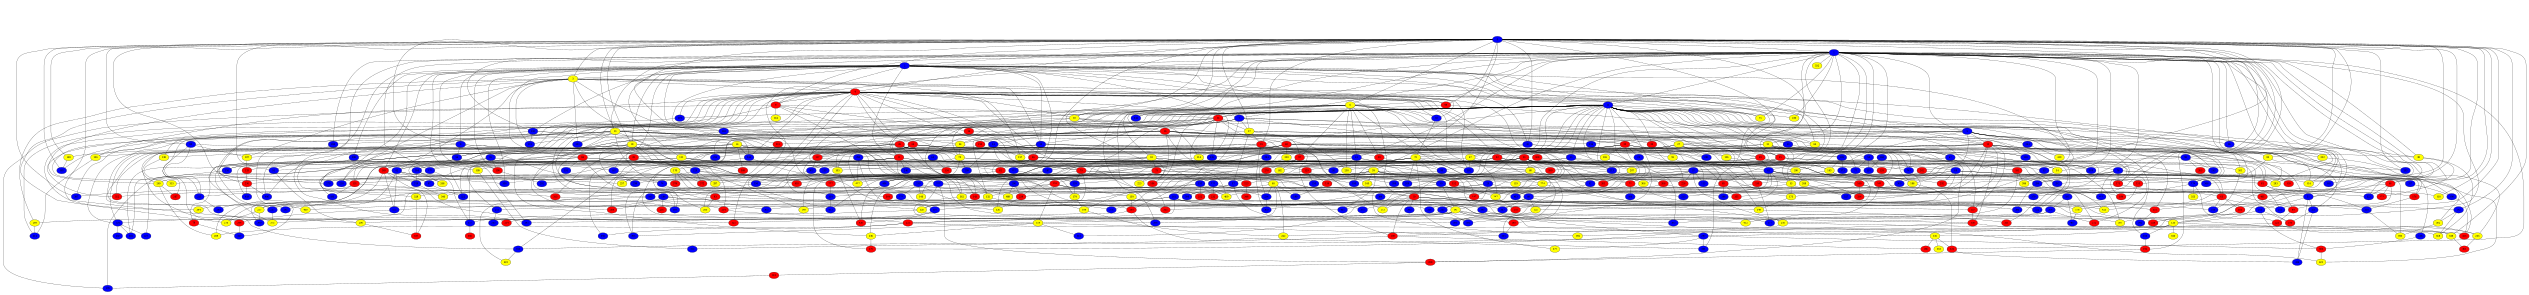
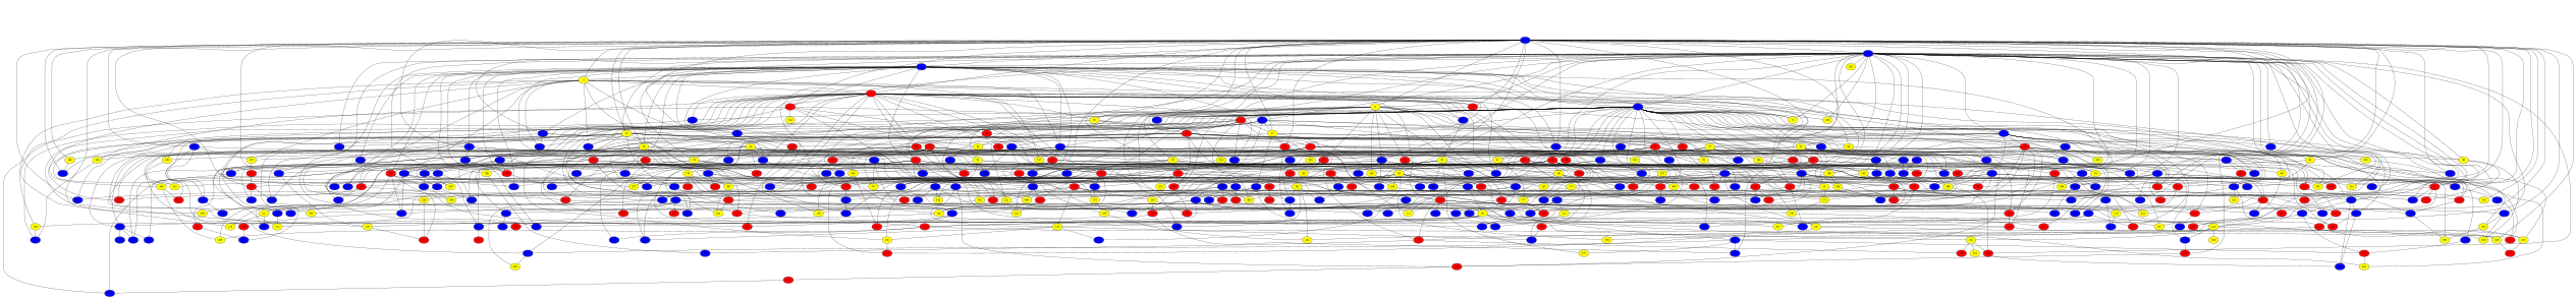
  graph {
    fontname="Noto Serif"
    node [fillcolor=blue fontname="Noto Serif" style=filled]
    edge [fontname="Noto Serif"]
    0
    1
    2
    3 [fillcolor=yellow]
    4 [fillcolor=red]
    6 [fillcolor=yellow]
    8
    9 [fillcolor=red]
    10 [fillcolor=yellow]
    13 [fillcolor=yellow]
    17 [fillcolor=yellow]
    18 [fillcolor=yellow]
    19 [fillcolor=red]
    30
    35 [fillcolor=red]
    51
    58 [fillcolor=red]
    66 [fillcolor=red]
    76
    82
    83 [fillcolor=yellow]
    87
    89 [fillcolor=red]
    91
    98
    99 [fillcolor=red]
    104 [fillcolor=red]
    111 [fillcolor=yellow]
    120 [fillcolor=yellow]
    122
    142
    148 [fillcolor=yellow]
    159
    175 [fillcolor=red]
    192 [fillcolor=red]
    200 [fillcolor=yellow]
    203
    207 [fillcolor=yellow]
    262 [fillcolor=red]
    310 [fillcolor=yellow]
    338 [fillcolor=yellow]
    346
    385
    387
    5
    7
    11
    21 [fillcolor=red]
    27 [fillcolor=yellow]
    31 [fillcolor=yellow]
    32 [fillcolor=yellow]
    38 [fillcolor=yellow]
    39 [fillcolor=yellow]
    41
    45 [fillcolor=yellow]
    47 [fillcolor=yellow]
    54 [fillcolor=yellow]
    61
    70 [fillcolor=yellow]
    75 [fillcolor=yellow]
    85 [fillcolor=red]
    86
    109
    110
    162
    172
    188 [fillcolor=yellow]
    208 [fillcolor=yellow]
    230 [fillcolor=yellow]
    284
    285
    295
    296
    300
    314 [fillcolor=yellow]
    323
    324 [fillcolor=red]
    325 [fillcolor=red]
    329 [fillcolor=red]
    332 [fillcolor=yellow]
    359 [fillcolor=red]
    365
    379
    412 [fillcolor=yellow]
    423 [fillcolor=yellow]
    15
    33
    37
    53
    55
    64 [fillcolor=yellow]
    74
    84 [fillcolor=red]
    102
    149 [fillcolor=red]
    179 [fillcolor=yellow]
    190 [fillcolor=red]
    277 [fillcolor=red]
    288
    301
    309 [fillcolor=yellow]
    340 [fillcolor=yellow]
    356
    406
    42
    94 [fillcolor=yellow]
    107 [fillcolor=yellow]
    131
    145
    157 [fillcolor=yellow]
    201
    218
    240 [fillcolor=yellow]
    276 [fillcolor=yellow]
    289 [fillcolor=yellow]
    12 [fillcolor=red]
    24
    34 [fillcolor=red]
    44 [fillcolor=yellow]
    46 [fillcolor=red]
    52 [fillcolor=red]
    60 [fillcolor=red]
    68 [fillcolor=yellow]
    79 [fillcolor=red]
    95
    136 [fillcolor=yellow]
    138 [fillcolor=yellow]
    174
    186
    194
    219
    235
    236 [fillcolor=yellow]
    247 [fillcolor=yellow]
    260 [fillcolor=yellow]
    279
    315 [fillcolor=yellow]
    331 [fillcolor=red]
    384 [fillcolor=yellow]
    413
    14 [fillcolor=red]
    29
    49 [fillcolor=red]
    62 [fillcolor=red]
    65
    77
    97 [fillcolor=red]
    114 [fillcolor=yellow]
    167
    258 [fillcolor=yellow]
    303 [fillcolor=red]
    344
    56
    245
    281
    298
    16 [fillcolor=red]
    143 [fillcolor=red]
    144 [fillcolor=yellow]
    352 [fillcolor=red]
    378
    22 [fillcolor=red]
    36 [fillcolor=red]
    67
    132 [fillcolor=yellow]
    400 [fillcolor=yellow]
    198 [fillcolor=yellow]
    20 [fillcolor=red]
    26 [fillcolor=red]
    127
    173 [fillcolor=yellow]
    195
    214 [fillcolor=red]
    287 [fillcolor=yellow]
    137 [fillcolor=red]
    57
    224
    249 [fillcolor=yellow]
    254 [fillcolor=red]
    408 [fillcolor=yellow]
    23 [fillcolor=red]
    126 [fillcolor=yellow]
    151 [fillcolor=red]
    273 [fillcolor=yellow]
    360
    139 [fillcolor=yellow]
    163 [fillcolor=yellow]
    421 [fillcolor=yellow]
    92
    404
    255
    370 [fillcolor=red]
    321
    253
    416
    80
    171 [fillcolor=red]
    405 [fillcolor=red]
    292 [fillcolor=red]
    158
    411
    354
    209
    215
    282
    322
    225 [fillcolor=red]
    243
    265 [fillcolor=red]
    241
    116
    368 [fillcolor=red]
    166
    297
    415 [fillcolor=red]
    135 [fillcolor=yellow]
    350 [fillcolor=yellow]
    382 [fillcolor=yellow]
    318 [fillcolor=yellow]
    409 [fillcolor=yellow]
    228 [fillcolor=red]
    337 [fillcolor=red]
    261 [fillcolor=red]
    266 [fillcolor=red]
    361 [fillcolor=red]
    40 [fillcolor=red]
    153 [fillcolor=red]
    180 [fillcolor=red]
    196
    213
    222 [fillcolor=yellow]
    231 [fillcolor=red]
    264
    211
    229
    43
    101 [fillcolor=yellow]
    112
    113
    117 [fillcolor=red]
    118
    128 [fillcolor=red]
    150 [fillcolor=red]
    274 [fillcolor=yellow]
    339
    397 [fillcolor=yellow]
    403
    410 [fillcolor=red]
    369
    133 [fillcolor=red]
    227
    246
    371
    63 [fillcolor=red]
    72 [fillcolor=yellow]
    399
    169
    123 [fillcolor=red]
    181 [fillcolor=red]
    220 [fillcolor=yellow]
    283 [fillcolor=yellow]
    48 [fillcolor=yellow]
    73 [fillcolor=red]
    146 [fillcolor=yellow]
    272 [fillcolor=red]
    290
    160 [fillcolor=yellow]
    193
    210 [fillcolor=yellow]
    90
    152 [fillcolor=red]
    156 [fillcolor=red]
    280 [fillcolor=red]
    401
    100
    88
    221 [fillcolor=red]
    238 [fillcolor=red]
    291
    69
    134 [fillcolor=red]
    386 [fillcolor=yellow]
    334 [fillcolor=red]
    205
    141 [fillcolor=red]
    93 [fillcolor=red]
    317
    341
    299
    197
    390
    252 [fillcolor=red]
    388
    355 [fillcolor=red]
    373
    206
    259
    313 [fillcolor=red]
    357
    268 [fillcolor=yellow]
    367
    375 [fillcolor=yellow]
    380
    347
    327
    78 [fillcolor=red]
    108 [fillcolor=red]
    226 [fillcolor=red]
    71 [fillcolor=red]
    140 [fillcolor=red]
    115
    306 [fillcolor=yellow]
    393 [fillcolor=yellow]
    176 [fillcolor=red]
    125 [fillcolor=yellow]
    257 [fillcolor=yellow]
    182 [fillcolor=yellow]
    396
    191
    363
    155
    349 [fillcolor=yellow]
    269 [fillcolor=yellow]
    319
    202
    328 [fillcolor=yellow]
    312
    217 [fillcolor=yellow]
    164
    293
    362 [fillcolor=yellow]
    391
    418
    267 [fillcolor=red]
    414
    50
    96 [fillcolor=yellow]
    184 [fillcolor=red]
    270 [fillcolor=red]
    59 [fillcolor=yellow]
    237
    251
    165 [fillcolor=yellow]
    124 [fillcolor=red]
    239 [fillcolor=red]
    244 [fillcolor=red]
    305
    392
    105 [fillcolor=yellow]
    170 [fillcolor=yellow]
    307
    343
    248 [fillcolor=yellow]
    353 [fillcolor=yellow]
    308 [fillcolor=red]
    216 [fillcolor=red]
    233 [fillcolor=yellow]
    330 [fillcolor=red]
    275 [fillcolor=red]
    342
    25
    81 [fillcolor=red]
    161
    232 [fillcolor=red]
    294
    326 [fillcolor=yellow]
    302
    383
    178 [fillcolor=yellow]
    419 [fillcolor=yellow]
    130
    394 [fillcolor=yellow]
    129 [fillcolor=red]
    278 [fillcolor=red]
    187
    147 [fillcolor=red]
    242 [fillcolor=yellow]
    256 [fillcolor=red]
    372 [fillcolor=red]
    199 [fillcolor=red]
    212 [fillcolor=red]
    223 [fillcolor=yellow]
    398
    320 [fillcolor=yellow]
    376
    316
    119 [fillcolor=yellow]
    336
    351 [fillcolor=red]
    177
    364 [fillcolor=red]
    154 [fillcolor=yellow]
    28 [fillcolor=red]
    121
    183
    358
    271
    381
    402
    377 [fillcolor=yellow]
    304 [fillcolor=red]
    345
    106
    420 [fillcolor=red]
    263
    103 [fillcolor=red]
    234
    348 [fillcolor=red]
    189
    335
    395
    185
    286 [fillcolor=red]
    389
    422 [fillcolor=yellow]
    250
    417 [fillcolor=yellow]
    311 [fillcolor=red]
    374 [fillcolor=red]
    407
    333 [fillcolor=yellow]
    366 [fillcolor=red]
    204
    168
    0 -- 1
    0 -- 2
    0 -- 3
    0 -- 4
    0 -- 6
    0 -- 8
    0 -- 9
    0 -- 10
    0 -- 13
    0 -- 17
    0 -- 18
    0 -- 19
    0 -- 30
    0 -- 35
    0 -- 51
    0 -- 58
    0 -- 66
    0 -- 76
    0 -- 82
    0 -- 83
    0 -- 87
    0 -- 89
    0 -- 91
    0 -- 98
    0 -- 99
    0 -- 104
    0 -- 111
    0 -- 120
    0 -- 122
    0 -- 142
    0 -- 148
    0 -- 159
    0 -- 175
    0 -- 192
    0 -- 200
    0 -- 203
    0 -- 207
    0 -- 262
    0 -- 310
    0 -- 338
    0 -- 346
    0 -- 385
    0 -- 387
    1 -- 2
    1 -- 6
    1 -- 10
    1 -- 13
    1 -- 66
    1 -- 83
    1 -- 203
    1 -- 5
    1 -- 7
    1 -- 11
    1 -- 21
    1 -- 27
    1 -- 31
    1 -- 32
    1 -- 38
    1 -- 39
    1 -- 41
    1 -- 45
    1 -- 47
    1 -- 54
    1 -- 61
    1 -- 70
    1 -- 75
    1 -- 85
    1 -- 86
    1 -- 109
    1 -- 110
    1 -- 162
    1 -- 172
    1 -- 188
    1 -- 208
    1 -- 230
    1 -- 284
    1 -- 285
    1 -- 295
    1 -- 296
    1 -- 300
    1 -- 314
    1 -- 323
    1 -- 324
    1 -- 325
    1 -- 329
    1 -- 332
    1 -- 359
    1 -- 365
    1 -- 379
    1 -- 412
    1 -- 423
    2 -- 3
    2 -- 8
    2 -- 9
    2 -- 18
    2 -- 30
    2 -- 35
    2 -- 5
    2 -- 7
    2 -- 11
    2 -- 21
    2 -- 110
    2 -- 162
    2 -- 295
    2 -- 15
    2 -- 33
    2 -- 37
    2 -- 53
    2 -- 55
    2 -- 64
    2 -- 74
    2 -- 84
    2 -- 102
    2 -- 149
    2 -- 179
    2 -- 190
    2 -- 277
    2 -- 288
    2 -- 301
    2 -- 309
    2 -- 340
    2 -- 356
    2 -- 406
    3 -- 4
    3 -- 99
    3 -- 314
    3 -- 15
    3 -- 42
    3 -- 94
    3 -- 107
    3 -- 131
    3 -- 145
    3 -- 157
    3 -- 201
    3 -- 218
    3 -- 240
    3 -- 276
    3 -- 289
    4 -- 9
    4 -- 10
    4 -- 13
    4 -- 99
    4 -- 32
    4 -- 75
    4 -- 110
    4 -- 33
    4 -- 149
    4 -- 145
    4 -- 12
    4 -- 24
    4 -- 34
    4 -- 44
    4 -- 46
    4 -- 52
    4 -- 60
    4 -- 68
    4 -- 79
    4 -- 95
    4 -- 136
    4 -- 138
    4 -- 174
    4 -- 186
    4 -- 194
    4 -- 219
    4 -- 235
    4 -- 236
    4 -- 247
    4 -- 260
    4 -- 279
    4 -- 315
    4 -- 331
    4 -- 384
    4 -- 413
    6 -- 51
    6 -- 58
    6 -- 21
    6 -- 41
    6 -- 33
    6 -- 102
    6 -- 14
    6 -- 29
    6 -- 49
    6 -- 62
    6 -- 65
    6 -- 77
    6 -- 97
    6 -- 114
    6 -- 167
    6 -- 258
    6 -- 303
    6 -- 344
    8 -- 49
    8 -- 56
    8 -- 245
    8 -- 281
    8 -- 298
    9 -- 70
    9 -- 14
    9 -- 16
    9 -- 143
    9 -- 144
    9 -- 352
    9 -- 378
    10 -- 22
    10 -- 36
    10 -- 67
    10 -- 132
    10 -- 400
    13 -- 91
    13 -- 122
    13 -- 387
    13 -- 285
    13 -- 131
    13 -- 201
    13 -- 198
    13 -- 20
    13 -- 26
    13 -- 127
    13 -- 173
    13 -- 195
    13 -- 214
    13 -- 287
    17 -- 19
    17 -- 27
    17 -- 97
    17 -- 56
    17 -- 137
    17 -- 57
    18 -- 98
    18 -- 85
    18 -- 74
    18 -- 84
    18 -- 288
    18 -- 240
    18 -- 56
    18 -- 224
    18 -- 249
    18 -- 254
    18 -- 408
    19 -- 32
    19 -- 149
    19 -- 23
    19 -- 126
    19 -- 151
    19 -- 273
    19 -- 360
    30 -- 47
    30 -- 139
    30 -- 163
    30 -- 421
    35 -- 260
    35 -- 163
    35 -- 92
    35 -- 404
    35 -- 255
    35 -- 370
    51 -- 321
    51 -- 253
    51 -- 416
    58 -- 80
    66 -- 323
    66 -- 255
    66 -- 171
    66 -- 405
    76 -- 175
    76 -- 284
    76 -- 365
    76 -- 127
    76 -- 292
    76 -- 158
    76 -- 411
    82 -- 107
    82 -- 354
    82 -- 209
    82 -- 215
-   83 -- 314
+   83 -- 208
    83 -- 282
    87 -- 322
    89 -- 225
    91 -- 200
    98 -- 203
    98 -- 258
    98 -- 243
    98 -- 265
    99 -- 344
    99 -- 241
    111 -- 208
    111 -- 284
    111 -- 322
    111 -- 116
    111 -- 368
    120 -- 166
    120 -- 297
    120 -- 415
    120 -- 135
    120 -- 350
    142 -- 382
    142 -- 318
    148 -- 385
    159 -- 179
    175 -- 310
    175 -- 409
    192 -- 228
    200 -- 337
    207 -- 261
    262 -- 282
    262 -- 266
    338 -- 361
    5 -- 175
    5 -- 86
    5 -- 12
    5 -- 22
    5 -- 382
    5 -- 40
    5 -- 153
    5 -- 180
    5 -- 196
    5 -- 213
    5 -- 222
    5 -- 231
    5 -- 264
    7 -- 17
    7 -- 109
    7 -- 15
    7 -- 22
    7 -- 198
    7 -- 92
    7 -- 211
    7 -- 229
    11 -- 19
    11 -- 35
    11 -- 111
    11 -- 31
    11 -- 38
    11 -- 75
    11 -- 162
    11 -- 230
    11 -- 37
    11 -- 55
    11 -- 64
    11 -- 201
    11 -- 12
    11 -- 24
    11 -- 44
    11 -- 52
    11 -- 60
    11 -- 136
    11 -- 174
    11 -- 219
    11 -- 14
    11 -- 132
    11 -- 20
    11 -- 23
    11 -- 243
    11 -- 241
    11 -- 166
    11 -- 337
    11 -- 261
    11 -- 43
    11 -- 101
    11 -- 112
    11 -- 113
    11 -- 117
    11 -- 118
    11 -- 128
    11 -- 150
    11 -- 274
    11 -- 339
    11 -- 397
    11 -- 403
    11 -- 410
    21 -- 53
    21 -- 42
    21 -- 143
    21 -- 297
    21 -- 369
    21 -- 133
    21 -- 227
    21 -- 246
    21 -- 371
    27 -- 52
    27 -- 281
    27 -- 126
    27 -- 118
    27 -- 150
    27 -- 63
    27 -- 72
    27 -- 399
    31 -- 45
    31 -- 49
    31 -- 360
    31 -- 169
    31 -- 123
    31 -- 181
    31 -- 220
    31 -- 283
    32 -- 39
    32 -- 249
    32 -- 48
    32 -- 73
    32 -- 146
    32 -- 272
    32 -- 290
    38 -- 171
    38 -- 318
    39 -- 277
    39 -- 174
    39 -- 57
    39 -- 160
    39 -- 193
    39 -- 210
    39 -- 90
    39 -- 152
    39 -- 156
    39 -- 280
    39 -- 401
    41 -- 128
    41 -- 100
    41 -- 88
    41 -- 221
    41 -- 238
    41 -- 291
    45 -- 173
    45 -- 63
    45 -- 238
    47 -- 102
    47 -- 247
    47 -- 69
    47 -- 134
    54 -- 386
    61 -- 273
    61 -- 283
    61 -- 334
    61 -- 205
    61 -- 141
    61 -- 93
    61 -- 317
    61 -- 341
    70 -- 194
    70 -- 77
    70 -- 299
    70 -- 197
    70 -- 390
    85 -- 272
    85 -- 252
    85 -- 388
    85 -- 355
    86 -- 283
    109 -- 163
    109 -- 373
    110 -- 385
    110 -- 131
    110 -- 215
    110 -- 206
    110 -- 259
    162 -- 281
    162 -- 231
    162 -- 313
    172 -- 357
    188 -- 324
    188 -- 388
    208 -- 268
    208 -- 367
    208 -- 375
    284 -- 303
    284 -- 411
    284 -- 380
    285 -- 347
    300 -- 327
    324 -- 416
    15 -- 66
    15 -- 157
    15 -- 46
    15 -- 68
    15 -- 138
    15 -- 117
    15 -- 78
    15 -- 108
    33 -- 72
    37 -- 45
    37 -- 404
    37 -- 48
    37 -- 210
    37 -- 226
    37 -- 71
    37 -- 140
    37 -- 115
    37 -- 306
    37 -- 393
    53 -- 176
    53 -- 125
    55 -- 113
    55 -- 141
    55 -- 115
    55 -- 257
    55 -- 182
    64 -- 97
    64 -- 67
    64 -- 222
    74 -- 93
    84 -- 91
    84 -- 116
    84 -- 134
    84 -- 396
    84 -- 191
    84 -- 363
    149 -- 325
    149 -- 155
    149 -- 349
    149 -- 269
    149 -- 319
    179 -- 198
    190 -- 202
    277 -- 339
    288 -- 328
    309 -- 312
    42 -- 87
    42 -- 356
    42 -- 403
    42 -- 155
    42 -- 217
    94 -- 148
    94 -- 145
    94 -- 136
    94 -- 368
    94 -- 182
    94 -- 164
    94 -- 293
    94 -- 362
    107 -- 133
    145 -- 391
    145 -- 418
    240 -- 269
    240 -- 267
    289 -- 414
    12 -- 98
    12 -- 38
    12 -- 235
    12 -- 114
    12 -- 137
    12 -- 321
    12 -- 211
    12 -- 169
    12 -- 334
    12 -- 50
    12 -- 96
    12 -- 184
    12 -- 270
    24 -- 157
    24 -- 79
    24 -- 95
    24 -- 160
    24 -- 193
    24 -- 299
    24 -- 59
    24 -- 237
    24 -- 251
    34 -- 188
    34 -- 107
    34 -- 140
    34 -- 165
    34 -- 124
    34 -- 239
    34 -- 244
    34 -- 305
    34 -- 392
    44 -- 70
    44 -- 180
    44 -- 105
    46 -- 172
    46 -- 322
    46 -- 112
    46 -- 291
    46 -- 71
    46 -- 184
    46 -- 170
    52 -- 76
    52 -- 54
    52 -- 309
    52 -- 112
    52 -- 73
    52 -- 88
    52 -- 226
    60 -- 142
    60 -- 137
    60 -- 273
    60 -- 401
    60 -- 380
    60 -- 96
    60 -- 239
    60 -- 307
    60 -- 343
    68 -- 104
    68 -- 346
    68 -- 92
    68 -- 90
    68 -- 268
    68 -- 306
    79 -- 159
    79 -- 298
    79 -- 254
    79 -- 123
    79 -- 90
    95 -- 190
    95 -- 218
    95 -- 167
    95 -- 375
    95 -- 248
    136 -- 414
    138 -- 267
    174 -- 225
    174 -- 184
    174 -- 353
    186 -- 205
    186 -- 237
    186 -- 308
    186 -- 216
    186 -- 233
    194 -- 387
    194 -- 330
    219 -- 414
    236 -- 275
    247 -- 270
    331 -- 342
    14 -- 17
    14 -- 104
    14 -- 235
    14 -- 258
    14 -- 36
    14 -- 409
    14 -- 117
    14 -- 369
    14 -- 59
    14 -- 308
    14 -- 130
    29 -- 51
    29 -- 205
    29 -- 396
    29 -- 394
    49 -- 262
    49 -- 54
    49 -- 61
    49 -- 62
    49 -- 129
    62 -- 279
    62 -- 152
    65 -- 79
    65 -- 134
    65 -- 305
    77 -- 188
    77 -- 236
    77 -- 153
    77 -- 152
    97 -- 259
    97 -- 357
    97 -- 182
    97 -- 278
    114 -- 187
    114 -- 147
    167 -- 194
    167 -- 298
    56 -- 190
    56 -- 151
    56 -- 256
    16 -- 26
    16 -- 252
    16 -- 108
    143 -- 199
    22 -- 47
    22 -- 85
    22 -- 379
    22 -- 50
    22 -- 165
    22 -- 25
    22 -- 81
    22 -- 161
    22 -- 232
    22 -- 294
    22 -- 326
    36 -- 64
    36 -- 406
    36 -- 42
    36 -- 44
    36 -- 40
    36 -- 196
    36 -- 43
    36 -- 257
    36 -- 81
    36 -- 129
    36 -- 212
    36 -- 223
    36 -- 398
    67 -- 397
    67 -- 330
    67 -- 187
    132 -- 320
    132 -- 376
    198 -- 242
    20 -- 226
    26 -- 58
    26 -- 41
    26 -- 352
    26 -- 224
    26 -- 63
    26 -- 176
    26 -- 105
    26 -- 28
    26 -- 121
    26 -- 183
    127 -- 195
    127 -- 171
    127 -- 228
    127 -- 154
    173 -- 349
    195 -- 254
    195 -- 217
    137 -- 330
    57 -- 195
    57 -- 161
    57 -- 381
    224 -- 227
    224 -- 302
    224 -- 402
    254 -- 296
    23 -- 37
    23 -- 68
    23 -- 29
    23 -- 404
    23 -- 282
    23 -- 261
    23 -- 180
    23 -- 113
    23 -- 100
    23 -- 206
    23 -- 71
    23 -- 105
    23 -- 199
    126 -- 241
    151 -- 215
    151 -- 313
    151 -- 183
    139 -- 303
    139 -- 199
    163 -- 300
    163 -- 423
    163 -- 209
    92 -- 391
    404 -- 420
    321 -- 370
    321 -- 416
    253 -- 370
    253 -- 275
    253 -- 304
    80 -- 151
    80 -- 317
    158 -- 304
    354 -- 422
    215 -- 290
    225 -- 239
    225 -- 233
    241 -- 327
    116 -- 302
    166 -- 192
    297 -- 301
    297 -- 354
    297 -- 377
    297 -- 304
    135 -- 324
    135 -- 286
    135 -- 333
    382 -- 393
    228 -- 311
    266 -- 355
    266 -- 389
    40 -- 61
    40 -- 109
    40 -- 356
    40 -- 354
    40 -- 246
    40 -- 220
    40 -- 388
    40 -- 302
    40 -- 383
    153 -- 178
    222 -- 233
    231 -- 287
    264 -- 419
    211 -- 308
    229 -- 287
    229 -- 274
    229 -- 410
    229 -- 256
    229 -- 372
    43 -- 228
    43 -- 118
    43 -- 293
    101 -- 316
    112 -- 240
    112 -- 140
    113 -- 314
    113 -- 119
    113 -- 336
    117 -- 292
    117 -- 202
    117 -- 305
    117 -- 307
    118 -- 169
    118 -- 351
    150 -- 177
    150 -- 364
    274 -- 331
    274 -- 408
    274 -- 403
    339 -- 413
    133 -- 256
    63 -- 89
    63 -- 331
    63 -- 316
    63 -- 103
    72 -- 87
    72 -- 413
    72 -- 378
    72 -- 80
    72 -- 209
    72 -- 266
    72 -- 101
    72 -- 275
    72 -- 119
    72 -- 377
    123 -- 396
    123 -- 348
    181 -- 386
    181 -- 383
    220 -- 234
    48 -- 296
    48 -- 60
    48 -- 186
    48 -- 242
    48 -- 234
    48 -- 189
    73 -- 159
    73 -- 100
    73 -- 124
    73 -- 223
    73 -- 335
    73 -- 395
    160 -- 323
    160 -- 328
    193 -- 352
    193 -- 409
    193 -- 252
    193 -- 232
    193 -- 320
    210 -- 338
    210 -- 242
    90 -- 213
    90 -- 362
    90 -- 96
    90 -- 147
    152 -- 247
    156 -- 189
    280 -- 335
    88 -- 122
    88 -- 371
    88 -- 367
    88 -- 125
    88 -- 155
    221 -- 318
    221 -- 269
    221 -- 392
    238 -- 326
    291 -- 399
    69 -- 359
    69 -- 74
    69 -- 292
    69 -- 415
    69 -- 150
    69 -- 355
    69 -- 81
    205 -- 412
    205 -- 289
    205 -- 381
    141 -- 177
    93 -- 260
    93 -- 245
    93 -- 178
    317 -- 398
    206 -- 408
    206 -- 339
    206 -- 238
    259 -- 362
    259 -- 395
    313 -- 369
    357 -- 366
    268 -- 327
    78 -- 347
    108 -- 207
    108 -- 147
    71 -- 120
    71 -- 88
    71 -- 106
    140 -- 173
    140 -- 334
    140 -- 176
    140 -- 185
    176 -- 358
    125 -- 391
    155 -- 244
    349 -- 351
    319 -- 340
    328 -- 337
    217 -- 276
    217 -- 390
    164 -- 257
    164 -- 319
    164 -- 248
    164 -- 316
    293 -- 326
    293 -- 417
    362 -- 423
    362 -- 384
    50 -- 77
    50 -- 80
    50 -- 128
    50 -- 197
    96 -- 200
    96 -- 329
    96 -- 214
    96 -- 224
    96 -- 135
    96 -- 280
    96 -- 177
    96 -- 154
    59 -- 349
    237 -- 375
    251 -- 263
    165 -- 207
    124 -- 379
    124 -- 143
    124 -- 132
    124 -- 139
    124 -- 405
    124 -- 154
    239 -- 312
    239 -- 286
    244 -- 347
    305 -- 389
    305 -- 422
    105 -- 420
    170 -- 372
    170 -- 320
    170 -- 364
    170 -- 374
    307 -- 325
    307 -- 420
    233 -- 361
    330 -- 338
    330 -- 394
    25 -- 381
    81 -- 89
    81 -- 358
    161 -- 249
    161 -- 421
    161 -- 253
    161 -- 221
    161 -- 363
    161 -- 345
    232 -- 336
    294 -- 376
    178 -- 407
    130 -- 340
    130 -- 146
    130 -- 367
    130 -- 358
    130 -- 271
    129 -- 218
    129 -- 156
    129 -- 270
    129 -- 250
    187 -- 315
    187 -- 417
    147 -- 255
    147 -- 251
    256 -- 406
    256 -- 418
    199 -- 295
    199 -- 301
    212 -- 417
    398 -- 415
    320 -- 357
    320 -- 383
    154 -- 236
    154 -- 341
    154 -- 335
    154 -- 395
    28 -- 172
    28 -- 229
    28 -- 246
    28 -- 164
    121 -- 276
    121 -- 232
    121 -- 234
    358 -- 393
    271 -- 400
    271 -- 401
    304 -- 421
    345 -- 397
    103 -- 120
    234 -- 360
    185 -- 407
    185 -- 204
    311 -- 378
    204 -- 272
    204 -- 210
    204 -- 221
    168 -- 197
  }
